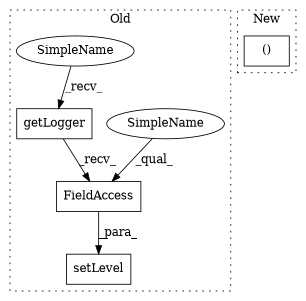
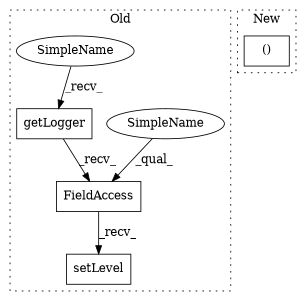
  digraph {
    node [a=32 l=7 s=4980 shape=box]
    n1 [l="9,1" label=setLevel s="4971,4993"]
    n2 [a=22 l=13 label=FieldAccess]
    n3 [l=11 label=getLogger s=4943]
    n4 [a=42 label=SimpleName shape=ellipse]
    n5 [a=42 label=SimpleName s=4935 shape=ellipse]
    n6 [a=106 l=26 label="()" s=5776]
    subgraph cluster_1 {
      label=Old
      style=dotted
      n1
      n2
      n3
      n4
      n5
    }
    subgraph cluster_2 {
      label=New
      style=dotted
      n6
    }
-   n2 -> n1 [label=_para_]
+   n2 -> n1 [label=_recv_]
    n3 -> n2 [label=_recv_]
    n4 -> n2 [label=_qual_]
    n5 -> n3 [label=_recv_]
  }
